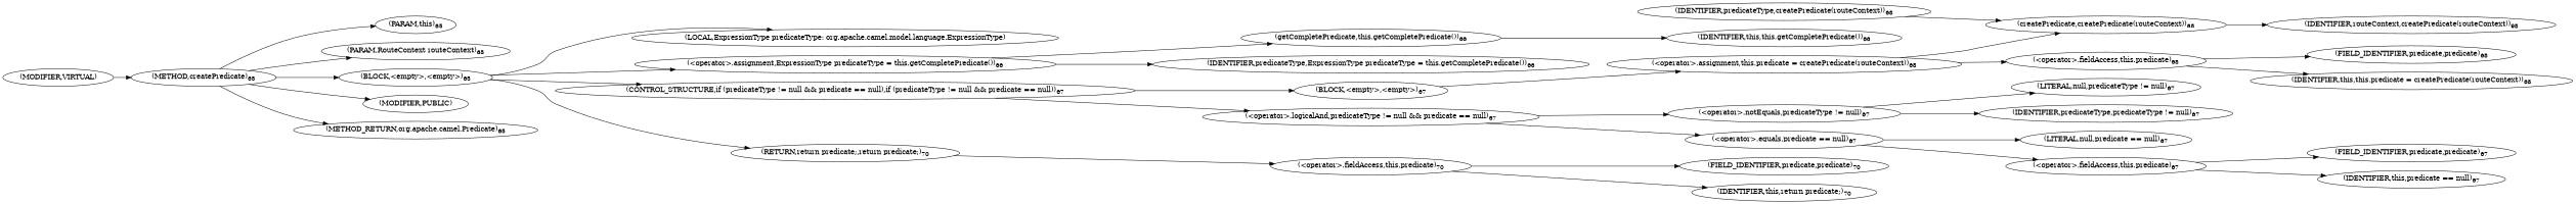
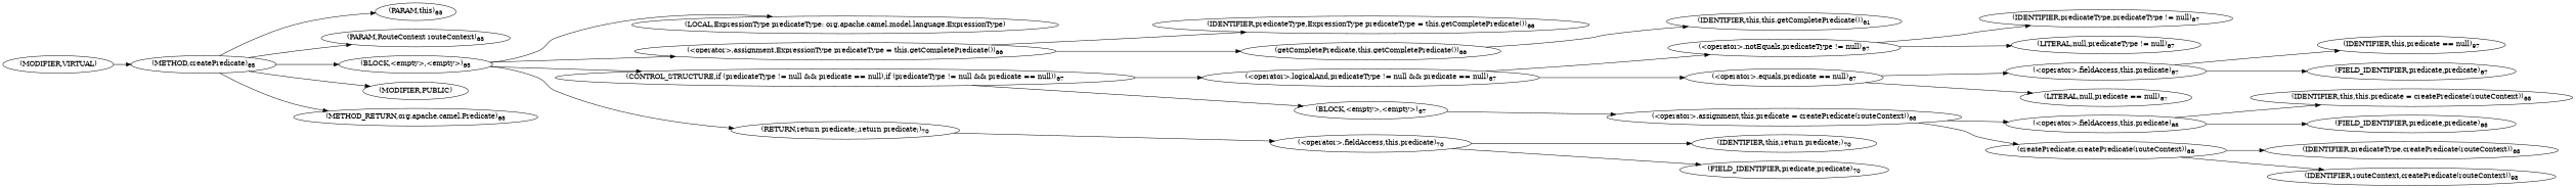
  digraph {
    rankdir=LR
    n1 [label=<(METHOD,createPredicate)<SUB>65</SUB>>]
    n2 [label=<(PARAM,this)<SUB>65</SUB>>]
    n3 [label=<(PARAM,RouteContext routeContext)<SUB>65</SUB>>]
    n4 [label=<(BLOCK,&lt;empty&gt;,&lt;empty&gt;)<SUB>65</SUB>>]
    n5 [label=<(MODIFIER,PUBLIC)>]
    n6 [label=<(METHOD_RETURN,org.apache.camel.Predicate)<SUB>65</SUB>>]
    n7 [label=<(LOCAL,ExpressionType predicateType: org.apache.camel.model.language.ExpressionType)>]
    n8 [label=<(&lt;operator&gt;.assignment,ExpressionType predicateType = this.getCompletePredicate())<SUB>66</SUB>>]
    n9 [label=<(CONTROL_STRUCTURE,if (predicateType != null &amp;&amp; predicate == null),if (predicateType != null &amp;&amp; predicate == null))<SUB>67</SUB>>]
    n10 [label=<(RETURN,return predicate;,return predicate;)<SUB>70</SUB>>]
    n11 [label=<(MODIFIER,VIRTUAL)>]
    n12 [label=<(IDENTIFIER,predicateType,ExpressionType predicateType = this.getCompletePredicate())<SUB>66</SUB>>]
    n13 [label=<(getCompletePredicate,this.getCompletePredicate())<SUB>66</SUB>>]
    n14 [label=<(&lt;operator&gt;.logicalAnd,predicateType != null &amp;&amp; predicate == null)<SUB>67</SUB>>]
    n15 [label=<(BLOCK,&lt;empty&gt;,&lt;empty&gt;)<SUB>67</SUB>>]
    n16 [label=<(&lt;operator&gt;.fieldAccess,this.predicate)<SUB>70</SUB>>]
-   n17 [label=<(IDENTIFIER,this,this.getCompletePredicate())<SUB>66</SUB>>]
+   n17 [label=<(IDENTIFIER,this,this.getCompletePredicate())<SUB>61</SUB>>]
    n18 [label=<(&lt;operator&gt;.notEquals,predicateType != null)<SUB>67</SUB>>]
    n19 [label=<(&lt;operator&gt;.equals,predicate == null)<SUB>67</SUB>>]
    n20 [label=<(&lt;operator&gt;.assignment,this.predicate = createPredicate(routeContext))<SUB>68</SUB>>]
    n21 [label=<(IDENTIFIER,predicateType,predicateType != null)<SUB>67</SUB>>]
    n22 [label=<(LITERAL,null,predicateType != null)<SUB>67</SUB>>]
    n23 [label=<(&lt;operator&gt;.fieldAccess,this.predicate)<SUB>67</SUB>>]
    n24 [label=<(LITERAL,null,predicate == null)<SUB>67</SUB>>]
-   n25 [label=<(IDENTIFIER,this,predicate == null)<SUB>67</SUB>>]
+   n25 [label=<(IDENTIFIER,this,predicate == null)<SUB>97</SUB>>]
    n26 [label=<(FIELD_IDENTIFIER,predicate,predicate)<SUB>67</SUB>>]
    n27 [label=<(&lt;operator&gt;.fieldAccess,this.predicate)<SUB>68</SUB>>]
    n28 [label=<(createPredicate,createPredicate(routeContext))<SUB>68</SUB>>]
    n29 [label=<(IDENTIFIER,this,this.predicate = createPredicate(routeContext))<SUB>68</SUB>>]
    n30 [label=<(FIELD_IDENTIFIER,predicate,predicate)<SUB>68</SUB>>]
    n31 [label=<(IDENTIFIER,predicateType,createPredicate(routeContext))<SUB>68</SUB>>]
    n32 [label=<(IDENTIFIER,routeContext,createPredicate(routeContext))<SUB>98</SUB>>]
    n33 [label=<(IDENTIFIER,this,return predicate;)<SUB>70</SUB>>]
    n34 [label=<(FIELD_IDENTIFIER,predicate,predicate)<SUB>70</SUB>>]
    n1 -> n2
    n1 -> n3
    n1 -> n4
    n1 -> n5
    n1 -> n6
    n4 -> n7
    n4 -> n8
    n4 -> n9
    n4 -> n10
    n8 -> n12
    n8 -> n13
    n9 -> n14
    n9 -> n15
    n10 -> n16
    n11 -> n1
    n13 -> n17
    n14 -> n18
    n14 -> n19
    n15 -> n20
    n16 -> n33
    n16 -> n34
    n18 -> n21
    n18 -> n22
    n19 -> n23
    n19 -> n24
    n20 -> n27
    n20 -> n28
    n23 -> n25
    n23 -> n26
    n27 -> n29
    n27 -> n30
-   n31 -> n28
+   n28 -> n31
    n28 -> n32
  }
